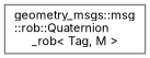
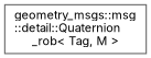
  digraph {
    rankdir=TB
    fontname=Inter
-   n1 [color=grey40 fillcolor=white fontname=Inter fontsize=10 height=0.2 label="geometry_msgs::msg\l::rob::Quaternion\l_rob\< Tag, M \>" shape=box style=filled width=0.4]
+   n1 [color=grey40 fillcolor=white fontname=Inter fontsize=10 height=0.2 label="geometry_msgs::msg\l::detail::Quaternion\l_rob\< Tag, M \>" shape=box style=filled width=0.4]
  }
